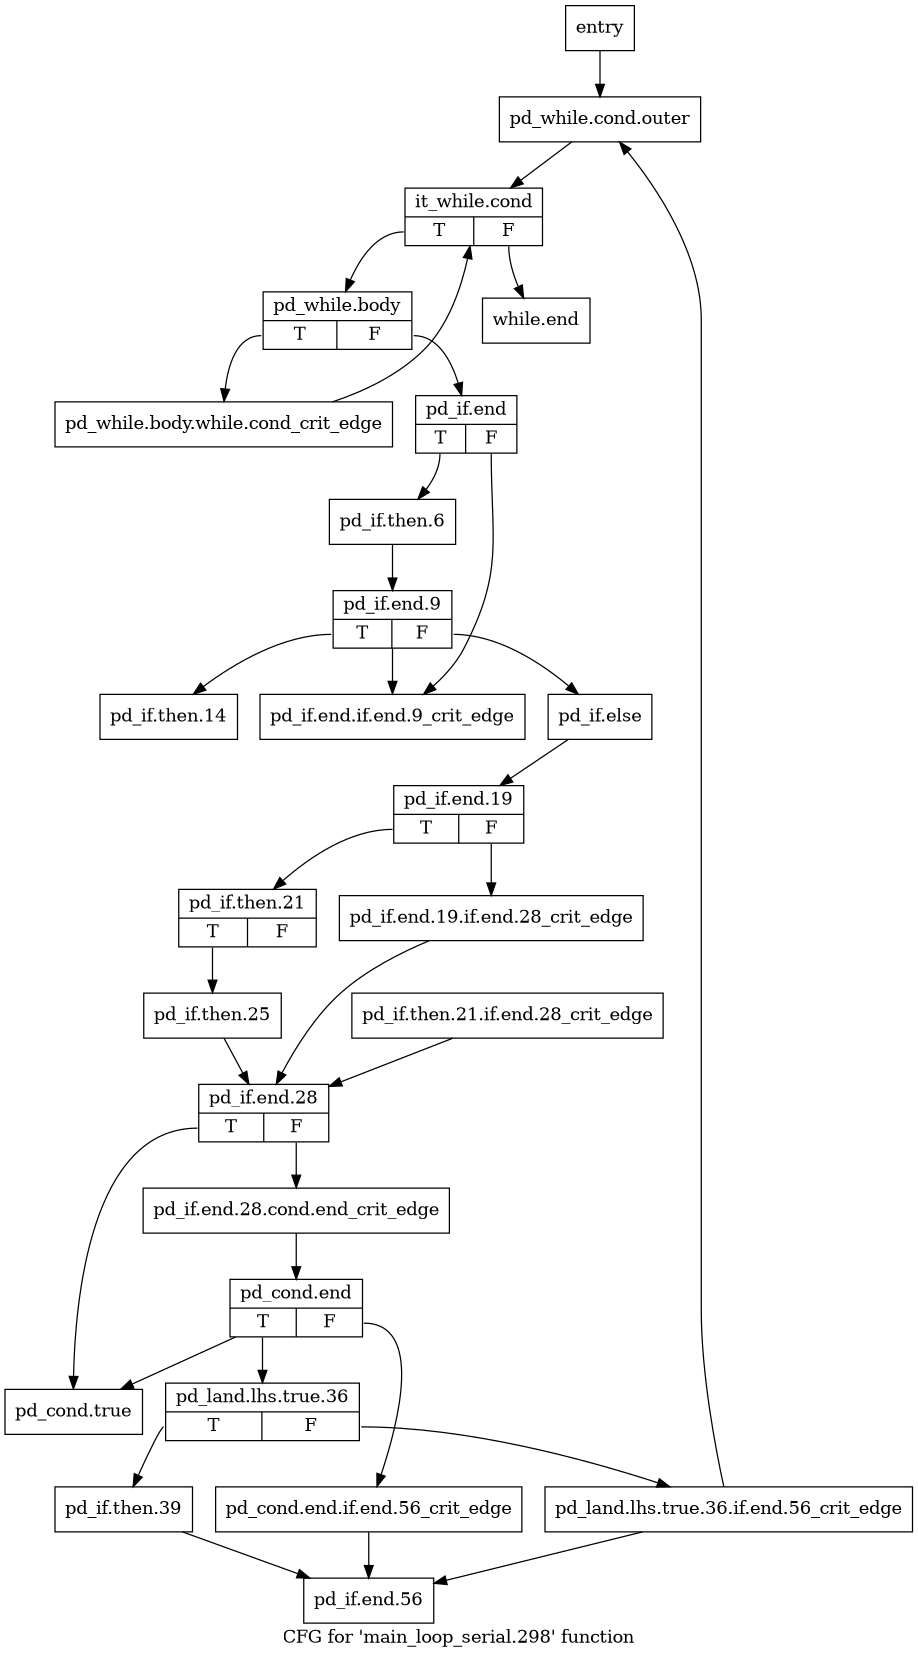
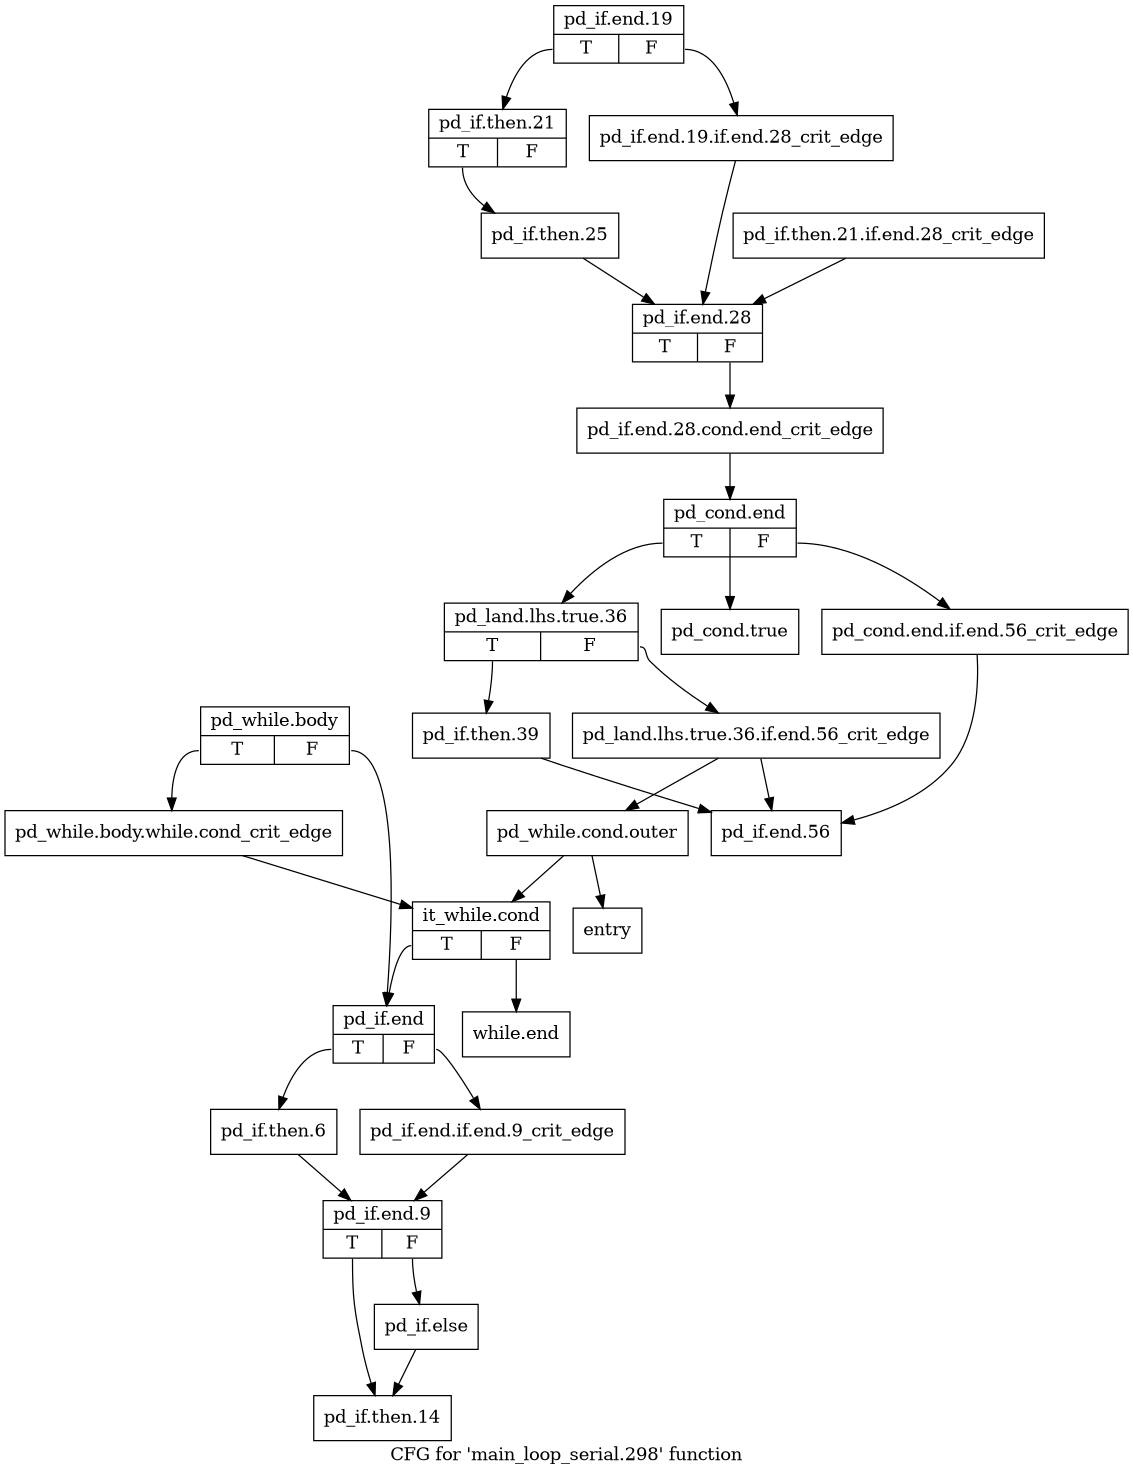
  digraph {
    label="CFG for 'main_loop_serial.298' function"
    node [shape=record]
    n1 [label="{entry}"]
    n2 [label="{pd_while.cond.outer}"]
    n3 [label="{it_while.cond|{<s0>T|<s1>F}}"]
    n4 [label="{pd_while.body|{<s0>T|<s1>F}}"]
    n5 [label="{while.end}"]
    n6 [label="{pd_while.body.while.cond_crit_edge}"]
    n7 [label="{pd_if.end|{<s0>T|<s1>F}}"]
    n8 [label="{pd_if.then.6}"]
    n9 [label="{pd_if.end.if.end.9_crit_edge}"]
    n10 [label="{pd_if.end.9|{<s0>T|<s1>F}}"]
    n11 [label="{pd_if.then.14}"]
    n12 [label="{pd_if.else}"]
    n13 [label="{pd_if.end.19|{<s0>T|<s1>F}}"]
    n14 [label="{pd_if.then.21|{<s0>T|<s1>F}}"]
    n15 [label="{pd_if.end.19.if.end.28_crit_edge}"]
    n16 [label="{pd_if.then.25}"]
    n17 [label="{pd_if.end.28|{<s0>T|<s1>F}}"]
    n18 [label="{pd_if.then.21.if.end.28_crit_edge}"]
    n19 [label="{pd_cond.true}"]
    n20 [label="{pd_if.end.28.cond.end_crit_edge}"]
    n21 [label="{pd_cond.end|{<s0>T|<s1>F}}"]
    n22 [label="{pd_land.lhs.true.36|{<s0>T|<s1>F}}"]
    n23 [label="{pd_cond.end.if.end.56_crit_edge}"]
    n24 [label="{pd_if.then.39}"]
    n25 [label="{pd_land.lhs.true.36.if.end.56_crit_edge}"]
    n26 [label="{pd_if.end.56}"]
-   n1 -> n2
+   n2 -> n1
    n2 -> n3
-   n3 -> n4 [tailport=s0]
+   n3 -> n7 [tailport=s0]
    n3 -> n5 [tailport=s1]
    n4 -> n6 [tailport=s0]
    n4 -> n7 [tailport=s1]
    n6 -> n3
    n7 -> n8 [tailport=s0]
    n7 -> n9 [tailport=s1]
    n8 -> n10
-   n10 -> n9
+   n9 -> n10
    n10 -> n11 [tailport=s0]
    n10 -> n12 [tailport=s1]
-   n12 -> n13
+   n12 -> n11
    n13 -> n14 [tailport=s0]
    n13 -> n15 [tailport=s1]
    n14 -> n16 [tailport=s0]
    n15 -> n17
    n16 -> n17
-   n17 -> n19 [tailport=s0]
    n17 -> n20 [tailport=s1]
    n18 -> n17
    n20 -> n21
    n21 -> n19
    n21 -> n22 [tailport=s0]
    n21 -> n23 [tailport=s1]
    n22 -> n24 [tailport=s0]
    n22 -> n25 [tailport=s1]
    n23 -> n26
    n24 -> n26
    n25 -> n2
    n25 -> n26
  }
